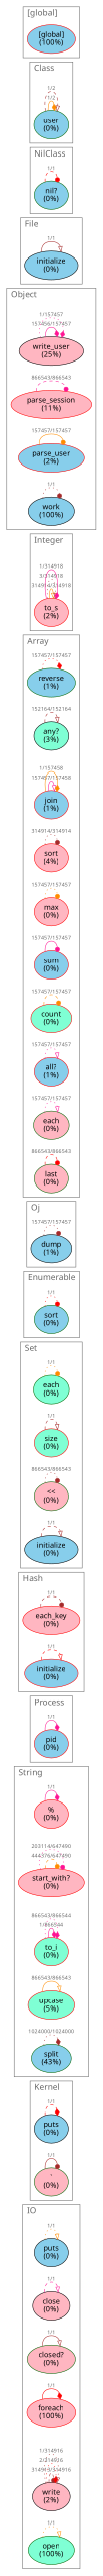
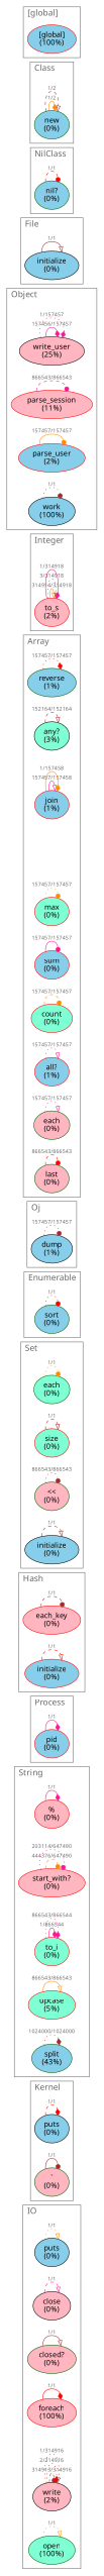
  digraph {
    fontname="Noto Sans"
    labeljust=l
    labelloc=t
    rankdir=LR
    node [color=red fillcolor=skyblue fontname="Noto Sans" style=filled]
    edge [arrowhead=dot color=brown fontcolor="#666666" fontname="Noto Sans" fontsize=10 style=dotted]
    n1 [color=black label="puts\n(0%)"]
    n2 [color=black label="puts\n(0%)"]
    n3 [fillcolor=lightpink label="%\n(0%)"]
    n4 [color=darkgreen fillcolor=lightpink label="`\n(0%)"]
    n5 [label="pid\n(0%)"]
    n6 [color=black fillcolor=lightpink label="close\n(0%)"]
    n7 [color=darkgreen fillcolor=lightpink label="closed?\n(0%)"]
    n8 [fillcolor=lightpink label="each_key\n(0%)"]
    n9 [color=darkgreen fillcolor=aquamarine label="each\n(0%)"]
    n10 [color=darkgreen label="sort\n(0%)"]
    n11 [fillcolor=aquamarine label="size\n(0%)"]
    n12 [color=black label="dump\n(1%)"]
    n13 [color=darkgreen label="reverse\n(1%)"]
    n14 [color=black fillcolor=aquamarine label="any?\n(3%)"]
    n15 [label="join\n(1%)"]
-   n16 [fillcolor=lightpink label="sort\n(4%)"]
-   n17 [fillcolor=lightpink label="max\n(0%)"]
+   n17 [fillcolor=aquamarine label="max\n(0%)"]
    n18 [fillcolor=lightpink label="to_s\n(2%)"]
    n19 [label="sum\n(0%)"]
    n20 [fillcolor=aquamarine label="count\n(0%)"]
    n21 [fillcolor=lightpink label="start_with?\n(0%)"]
    n22 [label="all?\n(1%)"]
    n23 [color=darkgreen fillcolor=lightpink label="each\n(0%)"]
    n24 [color=black fillcolor=lightpink label="write_user\n(25%)"]
    n25 [color=darkgreen fillcolor=lightpink label="<<\n(0%)"]
    n26 [color=darkgreen fillcolor=lightpink label="last\n(0%)"]
    n27 [fillcolor=aquamarine label="to_i\n(0%)"]
    n28 [fillcolor=aquamarine label="upcase\n(5%)"]
    n29 [fillcolor=lightpink label="parse_session\n(11%)"]
    n30 [label="parse_user\n(2%)"]
    n31 [color=darkgreen label="split\n(43%)"]
    n32 [fillcolor=lightpink label="foreach\n(100%)"]
    n33 [color=black fillcolor=lightpink label="write\n(2%)"]
    n34 [color=black label="initialize\n(0%)"]
    n35 [color=darkgreen fillcolor=aquamarine label="open\n(100%)"]
    n36 [color=darkgreen label="nil?\n(0%)"]
    n37 [label="initialize\n(0%)"]
    n38 [color=black label="initialize\n(0%)"]
-   n39 [color=darkgreen label="user\n(0%)"]
+   n39 [color=darkgreen label="new\n(0%)"]
    n40 [color=black label="work\n(100%)"]
    n41 [label="[global]\n(100%)"]
    subgraph sub_1 {
      n1
      n2
      n3
      n4
      n5
      n6
      n7
      n8
      n9
      n10
      n11
      n12
      n13
      n14
      n15
-     n16
      n17
      n18
      n19
      n20
      n21
      n22
      n23
      n24
      n25
      n26
      n27
      n28
      n29
      n30
      n31
      n32
      n33
      n34
      n35
      n36
      n37
      n38
      n39
      n40
      n41
    }
    subgraph cluster_2 {
      color="#666666"
      fontcolor="#666666"
      fontsize=16
      label="[global]"
      n41
    }
    subgraph cluster_3 {
      color="#666666"
      fontcolor="#666666"
      fontsize=16
      label=Class
      n39
    }
    subgraph cluster_4 {
      color="#666666"
      fontcolor="#666666"
      fontsize=16
      label=Object
      n24
      n29
      n30
      n40
    }
    subgraph cluster_5 {
      color="#666666"
      fontcolor="#666666"
      fontsize=16
      label=Set
      n9
      n11
      n25
      n38
    }
    subgraph cluster_6 {
      color="#666666"
      fontcolor="#666666"
      fontsize=16
      label=Hash
      n8
      n37
    }
    subgraph cluster_7 {
      color="#666666"
      fontcolor="#666666"
      fontsize=16
      label=NilClass
      n36
    }
    subgraph cluster_8 {
      color="#666666"
      fontcolor="#666666"
      fontsize=16
      label=IO
      n1
      n6
      n7
      n32
      n33
      n35
    }
    subgraph cluster_9 {
      color="#666666"
      fontcolor="#666666"
      fontsize=16
      label=File
      n34
    }
    subgraph cluster_10 {
      color="#666666"
      fontcolor="#666666"
      fontsize=16
      label=String
      n3
      n21
      n27
      n28
      n31
    }
    subgraph cluster_11 {
      color="#666666"
      fontcolor="#666666"
      fontsize=16
      label=Array
      n13
      n14
      n15
-     n16
      n17
      n19
      n20
      n22
      n23
      n26
    }
    subgraph cluster_12 {
      color="#666666"
      fontcolor="#666666"
      fontsize=16
      label=Integer
      n18
    }
    subgraph cluster_13 {
      color="#666666"
      fontcolor="#666666"
      fontsize=16
      label=Oj
      n12
    }
    subgraph cluster_14 {
      color="#666666"
      fontcolor="#666666"
      fontsize=16
      label=Enumerable
      n10
    }
    subgraph cluster_15 {
      color="#666666"
      fontcolor="#666666"
      fontsize=16
      label=Process
      n5
    }
    subgraph cluster_16 {
      color="#666666"
      fontcolor="#666666"
      fontsize=16
      label=Kernel
      n2
      n4
    }
    n1 -> n1 [arrowhead=onormal color=darkorange label="1/1"]
    n2 -> n2 [arrowhead=diamond color=red label="1/1" style=dashed]
    n3 -> n3 [arrowhead=diamond color=deeppink label="1/1" style=solid]
    n4 -> n4 [label="1/1" style=solid]
    n5 -> n5 [arrowhead=diamond color=deeppink label="1/1" style=solid]
    n6 -> n6 [arrowhead=onormal color=deeppink label="1/1" style=dashed]
    n7 -> n7 [arrowhead=onormal label="1/1" style=solid]
    n8 -> n8 [label="1/1" style=dashed]
    n9 -> n9 [color=darkorange label="1/1"]
    n10 -> n10 [color=red label="1/1"]
    n11 -> n11 [arrowhead=onormal label="1/1" style=dashed]
    n12 -> n12 [label="157457/157457"]
    n13 -> n13 [arrowhead=diamond color=red label="157457/157457"]
    n14 -> n14 [arrowhead=onormal label="152164/152164" style=dashed]
    n15 -> n15 [arrowhead=onormal color=deeppink label="157457/157458" style=solid]
    n15 -> n15 [arrowhead=diamond color=darkorange label="1/157458" style=solid]
-   n16 -> n16 [label="314914/314914"]
    n17 -> n17 [color=darkorange label="157457/157457"]
    n18 -> n18 [arrowhead=onormal color=darkorange label="314914/314918" style=solid]
    n18 -> n18 [arrowhead=onormal label="3/314918"]
    n18 -> n18 [arrowhead=diamond color=deeppink label="1/314918" style=solid]
    n19 -> n19 [color=deeppink label="157457/157457" style=solid]
    n20 -> n20 [color=darkorange label="157457/157457" style=dashed]
    n21 -> n21 [color=darkorange label="444376/647490" style=dashed]
    n21 -> n21 [color=deeppink label="203114/647490"]
    n22 -> n22 [arrowhead=onormal color=deeppink label="157457/157457"]
    n23 -> n23 [arrowhead=onormal color=deeppink label="157457/157457"]
    n24 -> n24 [arrowhead=diamond color=deeppink label="157456/157457" style=solid]
    n24 -> n24 [arrowhead=diamond color=deeppink label="1/157457"]
    n25 -> n25 [label="866543/866543"]
    n26 -> n26 [color=red label="866543/866543" style=dashed]
    n27 -> n27 [arrowhead=diamond color=deeppink label="1/866544" style=solid]
    n27 -> n27 [arrowhead=diamond color=deeppink label="866543/866544"]
    n28 -> n28 [arrowhead=onormal color=darkorange label="866543/866543" style=solid]
    n29 -> n29 [color=deeppink label="866543/866543" style=dashed]
    n30 -> n30 [color=darkorange label="157457/157457" style=solid]
    n31 -> n31 [arrowhead=diamond label="1024000/1024000"]
    n32 -> n32 [arrowhead=diamond color=red label="1/1" style=solid]
    n33 -> n33 [label="314913/314916" style=dashed]
    n33 -> n33 [arrowhead=diamond color=red label="2/314916"]
    n33 -> n33 [arrowhead=onormal label="1/314916"]
    n34 -> n34 [arrowhead=onormal label="1/1" style=solid]
    n35 -> n35 [arrowhead=onormal color=darkorange label="1/1"]
    n36 -> n36 [color=red label="1/1" style=dashed]
    n37 -> n37 [arrowhead=onormal color=red label="1/1" style=dashed]
    n38 -> n38 [arrowhead=onormal label="1/1" style=dashed]
    n39 -> n39 [arrowhead=diamond color=darkorange label="1/2" style=solid]
    n39 -> n39 [arrowhead=onormal label="1/2" style=dashed]
    n40 -> n40 [label="1/1"]
  }
